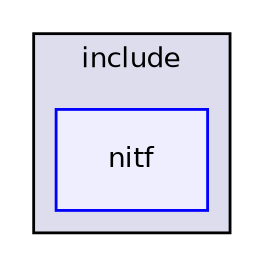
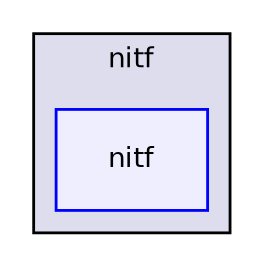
  digraph {
    compound=true
    n1 [fillcolor="#eeeeff" fontname=Helvetica fontsize=10 label=nitf pencolor=black shape=box style=filled color=blue]
    subgraph cluster_1 {
      bgcolor="#ddddee"
      fontname=Helvetica
      fontsize=10
-     label=include
+     label=nitf
      pencolor=black
      n1
    }
  }
